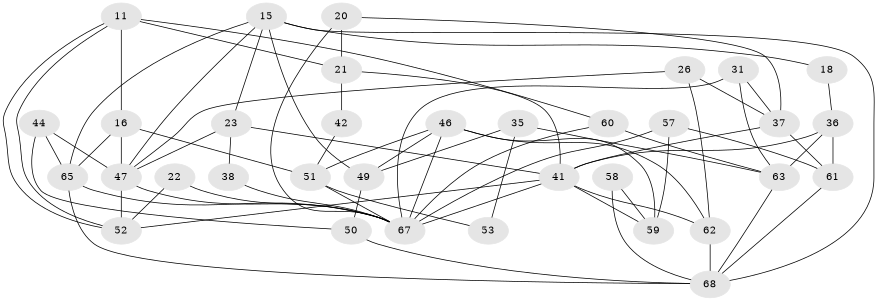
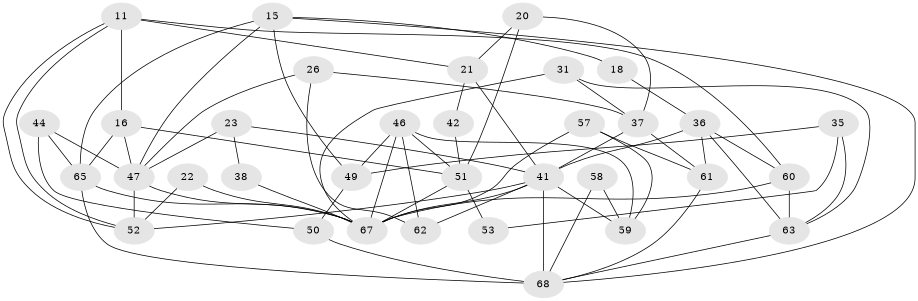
  graph {
    node [color=gray90 style=filled]
    11
    16
    21
    52
    60
    n6 [label=47 super="+39+34"]
    65 [super="+27+64"]
    51 [super="+17"]
    41 [super="+6+25"]
    42
    67 [super="+13+55+48+10"]
    63 [super="+24"]
    15 [super="+9"]
    18
    23
    49
    68 [super="+66+47"]
    36 [super="+32"]
    38 [super="+28"]
    50
    22
    53
    61
    20
    37 [super="+12"]
    62 [super="+57"]
    59 [super="+43"]
    26 [super="+5"]
    31
    35
    44
    46 [super="+14+30"]
    n33 [label=57]
    58 [super="+40"]
    11 -- 16
    11 -- 21
    11 -- 52
    11 -- 52
    11 -- 60
    16 -- n6 [weight=2]
    16 -- 65
    16 -- 51
    21 -- 41
    21 -- 42
    60 -- 67
    60 -- 63 [weight=2]
    n6 -- 52
    n6 -- 67 [weight=2]
    65 -- 67
    65 -- 68 [weight=2]
    51 -- 67
    51 -- 53
    41 -- 52
    41 -- 67
-   62 -- 68 [weight=4]
+   41 -- 68 [weight=4]
    41 -- 62 [weight=2]
    41 -- 59 [weight=2]
    42 -- 51
    63 -- 68
    15 -- n6
    15 -- 65 [weight=2]
    15 -- 18
-   15 -- 23
    15 -- 49
    15 -- 68 [weight=2]
    18 -- 36
    23 -- n6
    23 -- 41 [weight=2]
    23 -- 38 [weight=2]
    49 -- 50
+   36 -- 60
    36 -- 41 [weight=2]
    36 -- 63
    36 -- 61
    38 -- 67
    50 -- 68
    22 -- 52
    22 -- 67
    61 -- 68
    20 -- 21
-   20 -- 67
+   20 -- 51
    20 -- 37
    37 -- 41
    37 -- 61 [weight=2]
    26 -- n6
    26 -- 37 [weight=2]
    26 -- 62 [weight=2]
    31 -- 67 [weight=2]
    31 -- 63
    31 -- 37
    35 -- 63 [weight=2]
    35 -- 49
    35 -- 53
    44 -- n6
    44 -- 65
    44 -- 50
    46 -- 51
    46 -- 67 [weight=4]
    46 -- 49
    46 -- 62 [weight=3]
    46 -- 59 [weight=2]
    n33 -- 67
    n33 -- 61
    n33 -- 59
    58 -- 68 [weight=2]
    58 -- 59
  }
